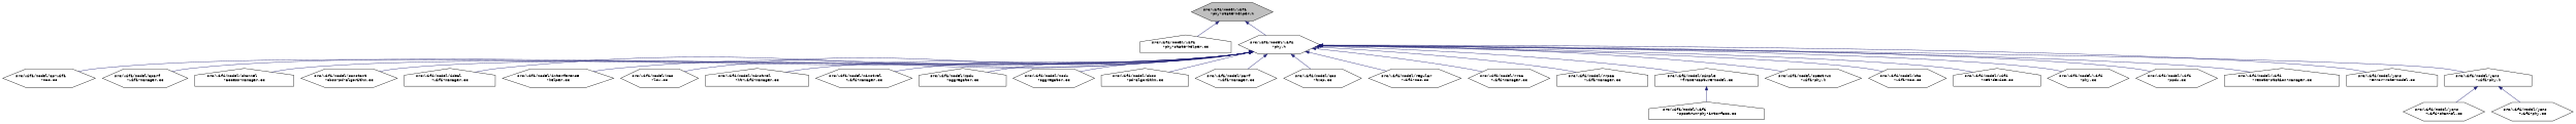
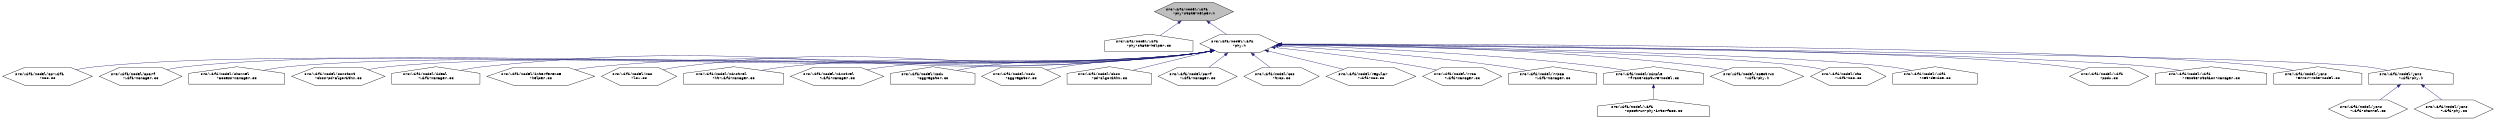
  digraph {
    fontname="DejaVu Sans Mono"
    node [color=black fillcolor=white fontname="DejaVu Sans Mono" fontsize=10 shape=hexagon style=filled]
    edge [color=midnightblue dir=back fontname="DejaVu Sans Mono" fontsize=10 labelfontname=Helvetica labelfontsize=10 style=solid]
    n1 [fillcolor=grey75 fontcolor=black height=0.2 label="src/wifi/model/wifi\l-phy-state-helper.h" width=0.4]
    n2 [height=0.2 label="src/wifi/model/wifi\l-phy-state-helper.cc" shape=house width=0.4]
    n3 [height=0.2 label="src/wifi/model/wifi\l-phy.h" width=0.4]
    n4 [height=0.2 label="src/wifi/model/ap-wifi\l-mac.cc" width=0.4]
    n5 [height=0.2 label="src/wifi/model/aparf\l-wifi-manager.cc" width=0.4]
    n6 [height=0.2 label="src/wifi/model/channel\l-access-manager.cc" shape=house width=0.4]
    n7 [height=0.2 label="src/wifi/model/constant\l-obss-pd-algorithm.cc" width=0.4]
    n8 [height=0.2 label="src/wifi/model/ideal\l-wifi-manager.cc" shape=house width=0.4]
    n9 [height=0.2 label="src/wifi/model/interference\l-helper.cc" width=0.4]
    n10 [height=0.2 label="src/wifi/model/mac\l-low.cc" width=0.4]
    n11 [height=0.2 label="src/wifi/model/minstrel\l-ht-wifi-manager.cc" shape=house width=0.4]
    n12 [height=0.2 label="src/wifi/model/minstrel\l-wifi-manager.cc" width=0.4]
    n13 [height=0.2 label="src/wifi/model/mpdu\l-aggregator.cc" shape=house width=0.4]
    n14 [height=0.2 label="src/wifi/model/msdu\l-aggregator.cc" width=0.4]
    n15 [height=0.2 label="src/wifi/model/obss\l-pd-algorithm.cc" shape=house width=0.4]
    n16 [height=0.2 label="src/wifi/model/parf\l-wifi-manager.cc" width=0.4]
    n17 [height=0.2 label="src/wifi/model/qos\l-txop.cc" width=0.4]
    n18 [height=0.2 label="src/wifi/model/regular\l-wifi-mac.cc" width=0.4]
    n19 [height=0.2 label="src/wifi/model/rraa\l-wifi-manager.cc" width=0.4]
    n20 [height=0.2 label="src/wifi/model/rrpaa\l-wifi-manager.cc" shape=house width=0.4]
    n21 [height=0.2 label="src/wifi/model/simple\l-frame-capture-model.cc" shape=house width=0.4]
    n22 [height=0.2 label="src/wifi/model/spectrum\l-wifi-phy.h" width=0.4]
    n23 [height=0.2 label="src/wifi/model/sta\l-wifi-mac.cc" width=0.4]
    n24 [height=0.2 label="src/wifi/model/wifi\l-net-device.cc" shape=house width=0.4]
-   n25 [height=0.2 label="src/wifi/model/wifi\l-phy.cc" width=0.4]
    n26 [height=0.2 label="src/wifi/model/wifi\l-ppdu.cc" width=0.4]
    n27 [height=0.2 label="src/wifi/model/wifi\l-remote-station-manager.cc" shape=house width=0.4]
    n28 [height=0.2 label="src/wifi/model/yans\l-error-rate-model.cc" shape=house width=0.4]
    n29 [height=0.2 label="src/wifi/model/yans\l-wifi-phy.h" shape=house width=0.4]
    n30 [height=0.2 label="src/wifi/model/wifi\l-spectrum-phy-interface.cc" shape=house width=0.4]
    n31 [height=0.2 label="src/wifi/model/yans\l-wifi-channel.cc" width=0.4]
    n32 [height=0.2 label="src/wifi/model/yans\l-wifi-phy.cc" width=0.4]
    n1 -> n2
    n1 -> n3
    n3 -> n4
    n3 -> n5
    n3 -> n6
    n3 -> n7
    n3 -> n8
    n3 -> n9
    n3 -> n10
    n3 -> n11
    n3 -> n12
    n3 -> n13
    n3 -> n14
    n3 -> n15
    n3 -> n16
    n3 -> n17
    n3 -> n18
    n3 -> n19
    n3 -> n20
    n3 -> n21
    n3 -> n22
    n3 -> n23
    n3 -> n24
-   n3 -> n25
    n3 -> n26
    n3 -> n27
    n3 -> n28
    n3 -> n29
    n21 -> n30
    n29 -> n31
    n29 -> n32
  }
